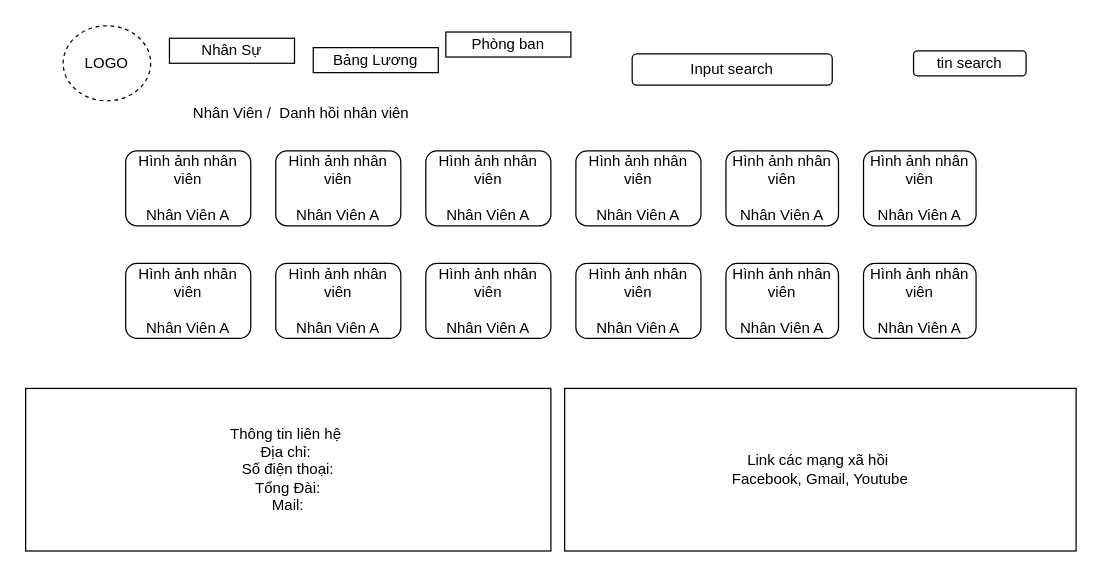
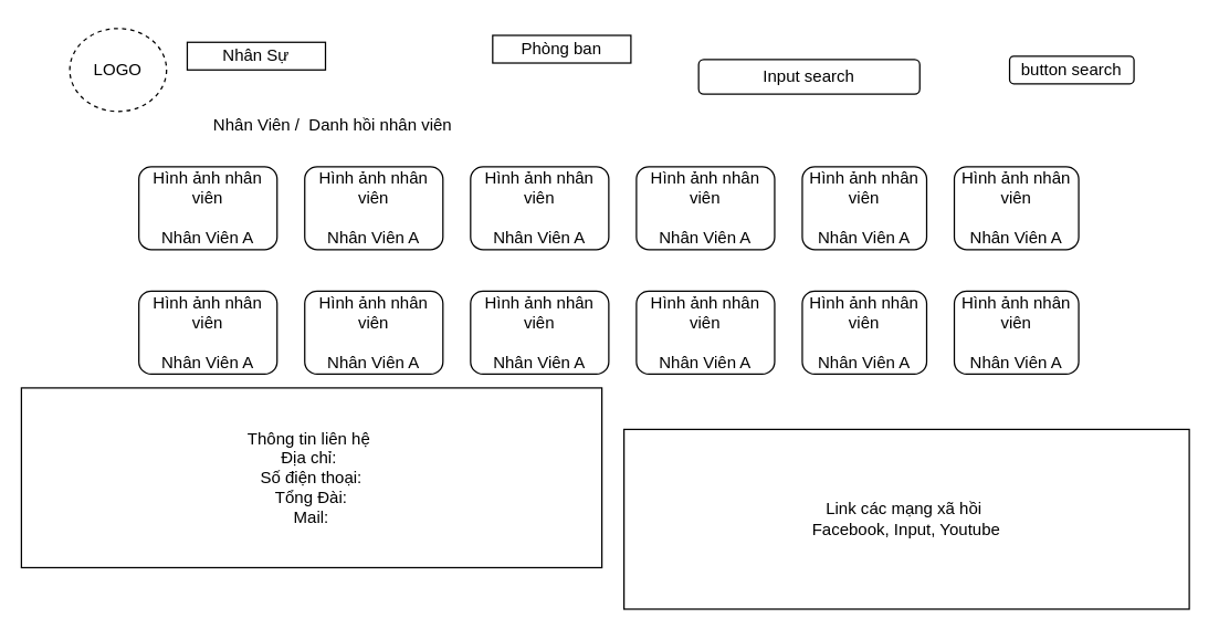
  <mxCell id="0" />
  <mxCell id="1" parent="0" />
  <mxCell id="2" value="Nhân Viên /&amp;nbsp; Danh hồi nhân viên" style="text;html=1;align=center;verticalAlign=middle;resizable=0;points=[];autosize=1;strokeColor=none;fillColor=none;" parent="1" vertex="1"><mxGeometry x="140" y="80" width="200" height="20" as="geometry" /></mxCell>
  <mxCell id="3" value="Hình ảnh nhân viên&lt;br&gt;&lt;br&gt;Nhân Viên A" style="rounded=1;whiteSpace=wrap;html=1;" parent="1" vertex="1"><mxGeometry x="100" y="120" width="100" height="60" as="geometry" /></mxCell>
- <mxCell id="4" value="Thông tin liên hệ&amp;nbsp;&lt;br&gt;Địa chỉ:&amp;nbsp;&lt;br&gt;Số điện thoại:&lt;br&gt;Tổng Đài:&lt;br&gt;Mail:" style="whiteSpace=wrap;html=1;labelBorderColor=none;strokeWidth=1;" parent="1" vertex="1"><mxGeometry y="310" width="420" height="130" as="geometry" x="20" /></mxCell>
- <mxCell id="5" value="Link các mạng xã hồi&amp;nbsp;&lt;br&gt;Facebook, Gmail, Youtube" style="whiteSpace=wrap;html=1;labelBorderColor=none;strokeWidth=1;" parent="1" vertex="1"><mxGeometry x="451" y="310" width="409" height="130" as="geometry" /></mxCell>
+ <mxCell id="4" value="Thông tin liên hệ&amp;nbsp;&lt;br&gt;Địa chỉ:&amp;nbsp;&lt;br&gt;Số điện thoại:&lt;br&gt;Tổng Đài:&lt;br&gt;Mail:" style="whiteSpace=wrap;html=1;labelBorderColor=none;strokeWidth=1;" parent="1" vertex="1"><mxGeometry x="15" y="280" width="420" height="130" as="geometry" /></mxCell>
+ <mxCell id="5" value="Link các mạng xã hồi&amp;nbsp;&lt;br&gt;Facebook, Input, Youtube" style="whiteSpace=wrap;html=1;labelBorderColor=none;strokeWidth=1;" parent="1" vertex="1"><mxGeometry x="451" y="310" width="409" height="130" as="geometry" /></mxCell>
  <mxCell id="6" value="Hình ảnh nhân viên&lt;br&gt;&lt;br&gt;Nhân Viên A" style="rounded=1;whiteSpace=wrap;html=1;" parent="1" vertex="1"><mxGeometry x="580" y="120" width="90" height="60" as="geometry" /></mxCell>
  <mxCell id="7" value="Hình ảnh nhân viên&lt;br&gt;&lt;br&gt;Nhân Viên A" style="rounded=1;whiteSpace=wrap;html=1;" parent="1" vertex="1"><mxGeometry x="460" y="120" width="100" height="60" as="geometry" /></mxCell>
  <mxCell id="8" value="Hình ảnh nhân viên&lt;br&gt;&lt;br&gt;Nhân Viên A" style="rounded=1;whiteSpace=wrap;html=1;" parent="1" vertex="1"><mxGeometry x="340" y="120" width="100" height="60" as="geometry" /></mxCell>
  <mxCell id="9" value="Hình ảnh nhân viên&lt;br&gt;&lt;br&gt;Nhân Viên A" style="rounded=1;whiteSpace=wrap;html=1;" parent="1" vertex="1"><mxGeometry x="220" y="120" width="100" height="60" as="geometry" /></mxCell>
  <mxCell id="10" value="Hình ảnh nhân viên&lt;br&gt;&lt;br&gt;Nhân Viên A" style="rounded=1;whiteSpace=wrap;html=1;" parent="1" vertex="1"><mxGeometry x="690" y="120" width="90" height="60" as="geometry" /></mxCell>
  <mxCell id="11" value="LOGO" style="ellipse;whiteSpace=wrap;html=1;dashed=1;" vertex="1" parent="1"><mxGeometry x="50" y="20" width="70" height="60" as="geometry" /></mxCell>
  <mxCell id="12" value="Nhân Sự" style="whiteSpace=wrap;html=1;" vertex="1" parent="1"><mxGeometry x="135" y="30" width="100" height="20" as="geometry" /></mxCell>
- <mxCell id="13" value="Bảng Lương" style="whiteSpace=wrap;html=1;" vertex="1" parent="1"><mxGeometry x="250" y="37.5" width="100" height="20" as="geometry" /></mxCell>
  <mxCell id="14" value="Phòng ban" style="whiteSpace=wrap;html=1;" vertex="1" parent="1"><mxGeometry x="356" y="25" width="100" height="20" as="geometry" /></mxCell>
  <mxCell id="15" value="Input search" style="rounded=1;whiteSpace=wrap;html=1;" vertex="1" parent="1"><mxGeometry x="505" y="42.5" width="160" height="25" as="geometry" /></mxCell>
- <mxCell id="16" value="tin search" style="rounded=1;whiteSpace=wrap;html=1;" vertex="1" parent="1"><mxGeometry x="730" y="40" width="90" height="20" as="geometry" /></mxCell>
+ <mxCell id="16" value="button search" style="rounded=1;whiteSpace=wrap;html=1;" vertex="1" parent="1"><mxGeometry x="730" y="40" width="90" height="20" as="geometry" /></mxCell>
  <mxCell id="17" value="Hình ảnh nhân viên&lt;br&gt;&lt;br&gt;Nhân Viên A" style="rounded=1;whiteSpace=wrap;html=1;" vertex="1" parent="1"><mxGeometry x="100" y="210" width="100" height="60" as="geometry" /></mxCell>
  <mxCell id="18" value="Hình ảnh nhân viên&lt;br&gt;&lt;br&gt;Nhân Viên A" style="rounded=1;whiteSpace=wrap;html=1;" vertex="1" parent="1"><mxGeometry x="580" y="210" width="90" height="60" as="geometry" /></mxCell>
  <mxCell id="19" value="Hình ảnh nhân viên&lt;br&gt;&lt;br&gt;Nhân Viên A" style="rounded=1;whiteSpace=wrap;html=1;" vertex="1" parent="1"><mxGeometry x="460" y="210" width="100" height="60" as="geometry" /></mxCell>
  <mxCell id="20" value="Hình ảnh nhân viên&lt;br&gt;&lt;br&gt;Nhân Viên A" style="rounded=1;whiteSpace=wrap;html=1;" vertex="1" parent="1"><mxGeometry x="340" y="210" width="100" height="60" as="geometry" /></mxCell>
  <mxCell id="21" value="Hình ảnh nhân viên&lt;br&gt;&lt;br&gt;Nhân Viên A" style="rounded=1;whiteSpace=wrap;html=1;" vertex="1" parent="1"><mxGeometry x="220" y="210" width="100" height="60" as="geometry" /></mxCell>
  <mxCell id="22" value="Hình ảnh nhân viên&lt;br&gt;&lt;br&gt;Nhân Viên A" style="rounded=1;whiteSpace=wrap;html=1;" vertex="1" parent="1"><mxGeometry x="690" y="210" width="90" height="60" as="geometry" /></mxCell>
